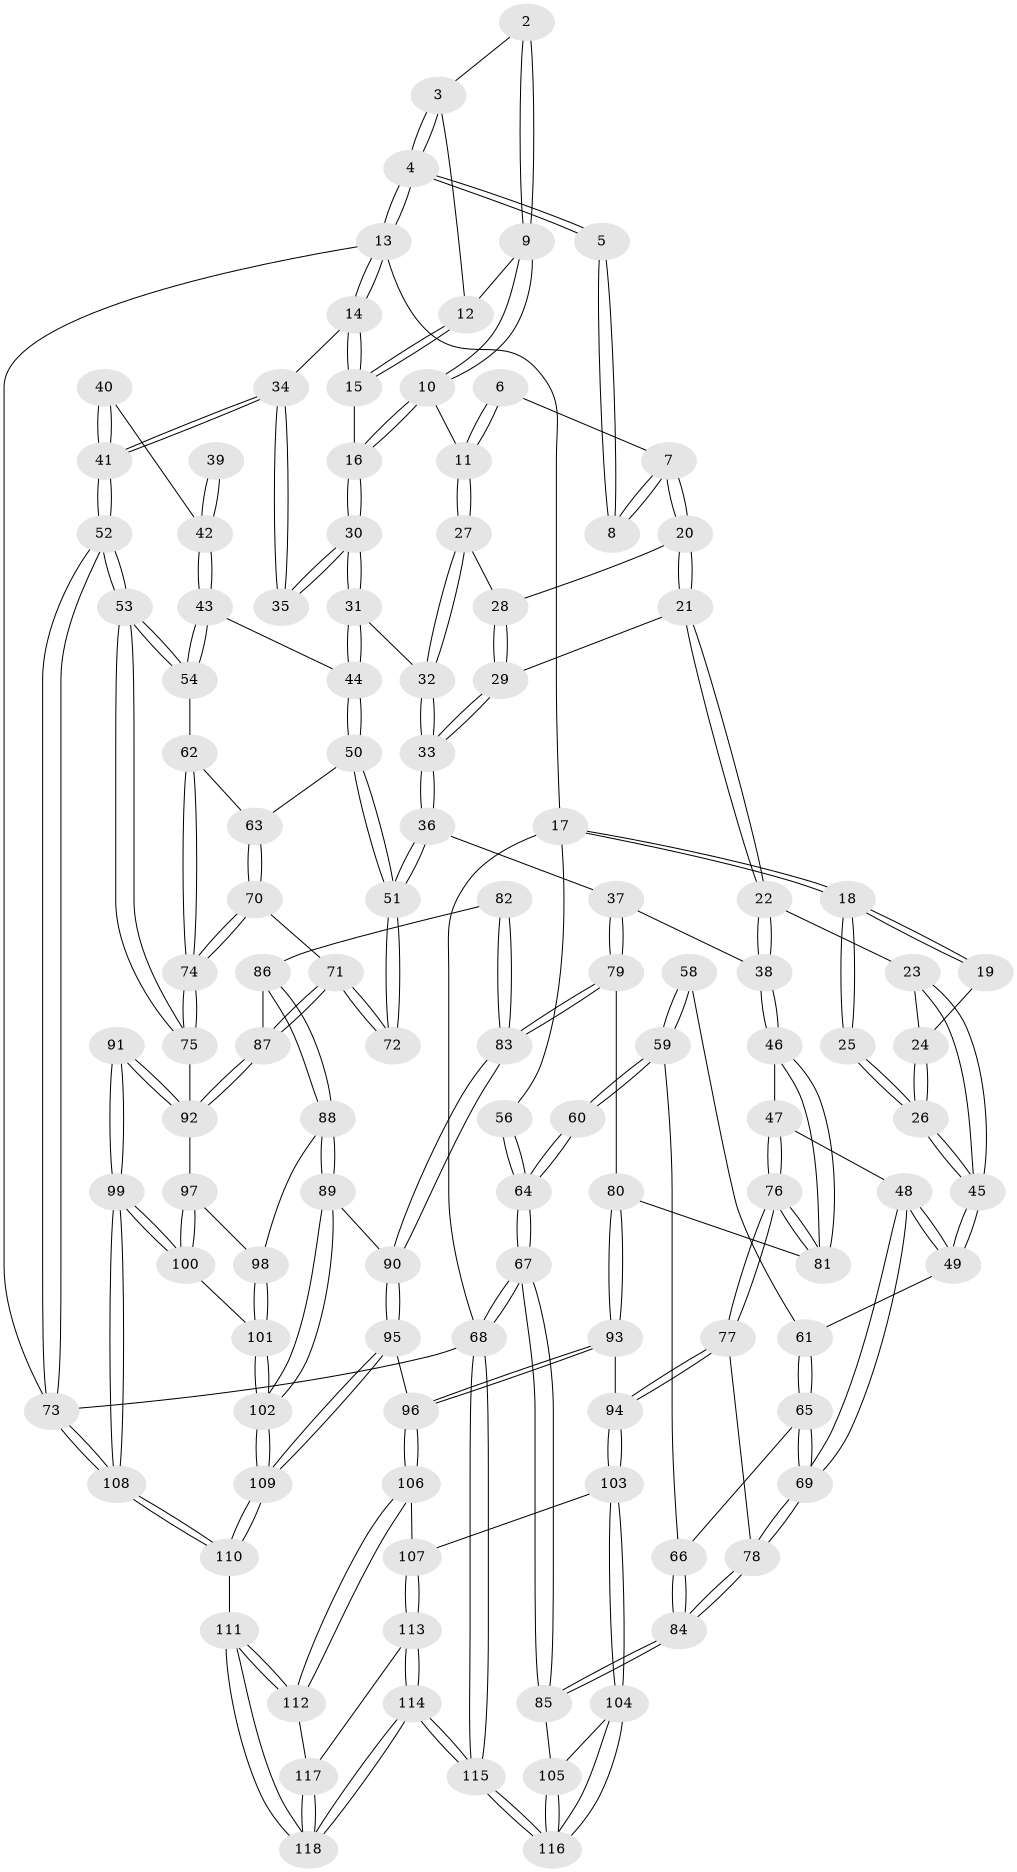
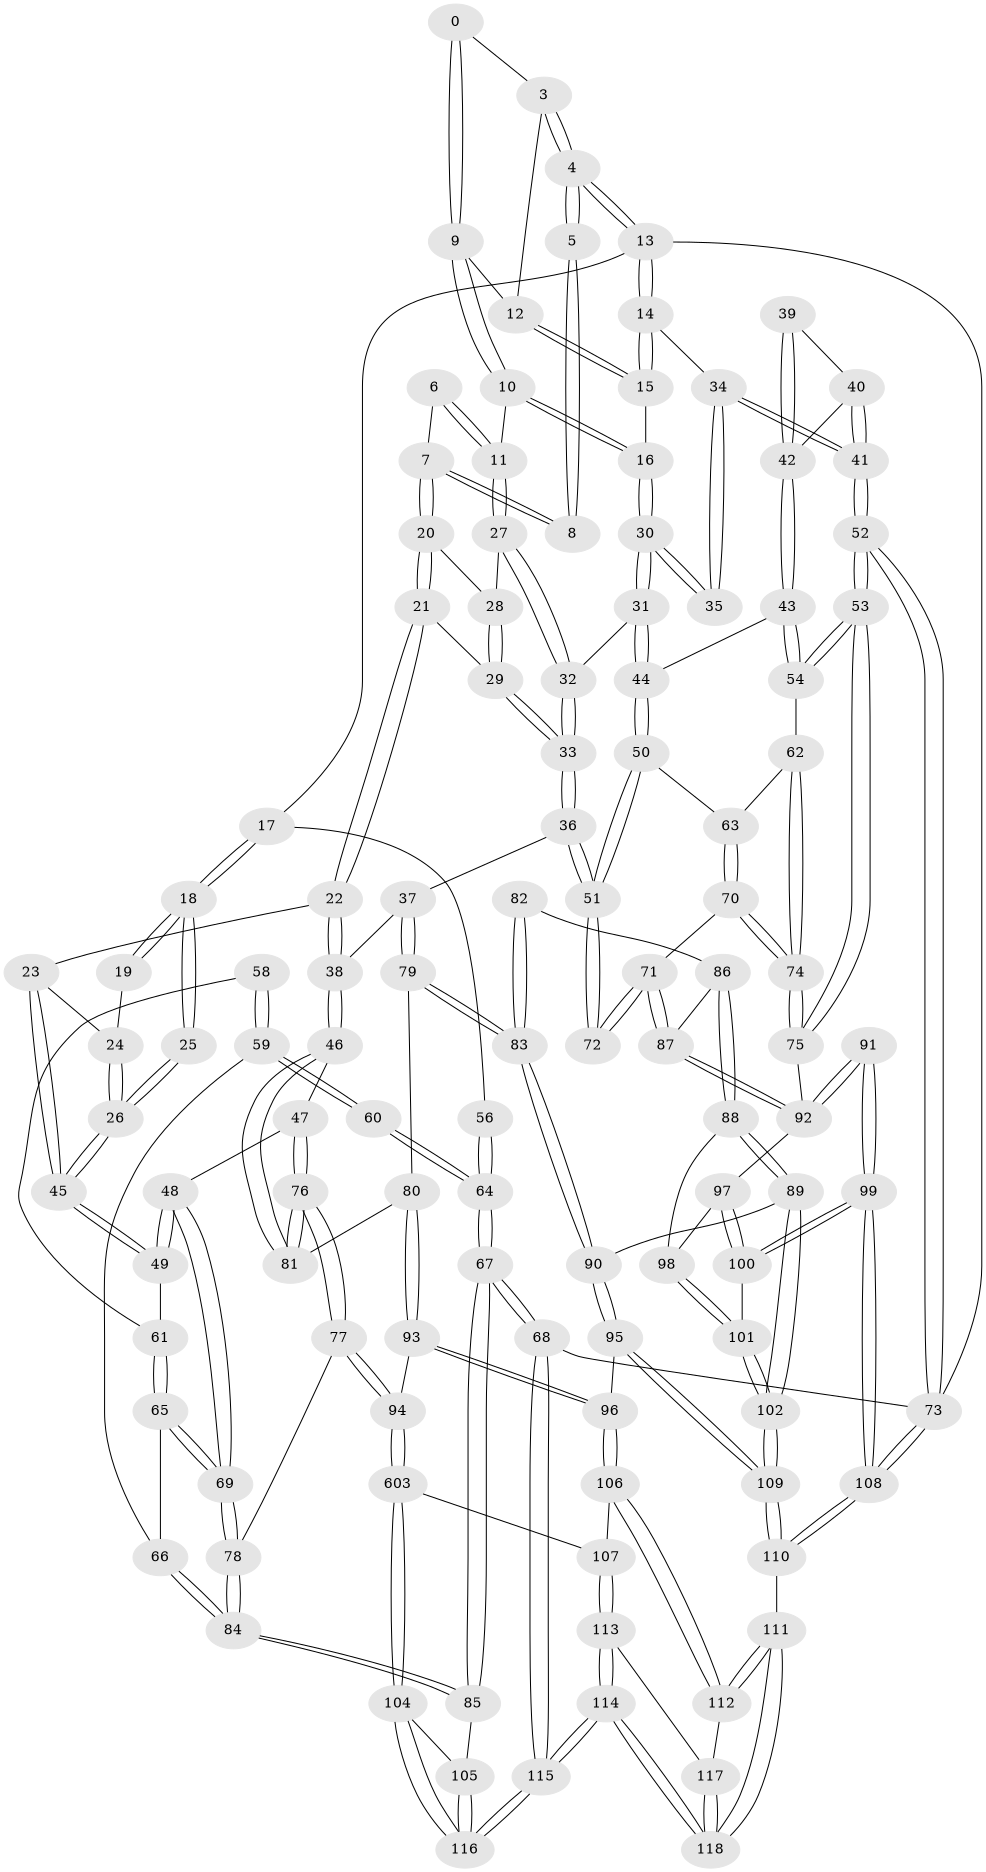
  graph {
    node [color=gray90 style=filled]
-   2
+   2 [label=0]
    3
    9
    6
    7
    11
    4
    12
    10
    5
    13
    15
    8
    14
    17
    73
    20
    27
    21
    28
    16
    30
    32
    34
    18
    56
    68
    108
    35
    41
    31
    19
    25
    64
    115
    24
    26
    22
    29
    23
    38
    33
    45
    46
    49
    36
    44
    50
    37
    51
    52
    79
    72
    80
    83
    47
    81
    39
    40
    42
    43
    53
    54
    62
    63
    61
    48
    76
    69
    77
    78
    65
    70
    75
    92
    74
    58
    59
    67
    60
    66
    84
    71
    85
    105
    116
    87
    82
    86
    110
    91
    99
    94
-   103
+   103 [label=603]
    93
    90
    96
    88
    95
    89
    98
    97
    102
    101
    109
    100
    106
    104
    107
    112
    113
    117
    114
    111
    118
    2 -- 3
    2 -- 9
    2 -- 9
    3 -- 4
    3 -- 4
    3 -- 12
    9 -- 12
    9 -- 10
    9 -- 10
    6 -- 7
    6 -- 11
    6 -- 11
    7 -- 8
    7 -- 8
    7 -- 20
    7 -- 20
    11 -- 27
    11 -- 27
    4 -- 5
    4 -- 5
    4 -- 13
    4 -- 13
    12 -- 15
    12 -- 15
    10 -- 11
    10 -- 16
    10 -- 16
    5 -- 8
    5 -- 8
    13 -- 14
    13 -- 14
    13 -- 17
    13 -- 73
    15 -- 16
    14 -- 15
    14 -- 15
    14 -- 34
    17 -- 18
    17 -- 18
    17 -- 56
-   17 -- 68
    73 -- 108
    73 -- 108
    20 -- 21
    20 -- 21
    20 -- 28
    27 -- 28
    27 -- 32
    27 -- 32
    21 -- 22
    21 -- 22
    21 -- 29
    28 -- 29
    28 -- 29
    16 -- 30
    16 -- 30
    30 -- 35
    30 -- 35
    30 -- 31
    30 -- 31
    32 -- 33
    32 -- 33
    34 -- 35
    34 -- 35
    34 -- 41
    34 -- 41
    18 -- 19
    18 -- 19
    18 -- 25
    18 -- 25
    56 -- 64
    56 -- 64
    68 -- 73
    68 -- 115
    68 -- 115
    108 -- 110
    108 -- 110
    41 -- 52
    41 -- 52
    31 -- 32
    31 -- 44
    31 -- 44
    19 -- 24
    25 -- 26
    25 -- 26
    64 -- 67
    64 -- 67
    115 -- 116
    115 -- 116
    24 -- 26
    24 -- 26
    26 -- 45
    26 -- 45
    22 -- 23
    22 -- 38
    22 -- 38
    29 -- 33
    29 -- 33
    23 -- 24
    23 -- 45
    23 -- 45
    38 -- 46
    38 -- 46
    33 -- 36
    33 -- 36
    45 -- 49
    45 -- 49
    46 -- 47
    46 -- 81
    46 -- 81
    49 -- 61
    36 -- 37
    36 -- 51
    36 -- 51
    44 -- 50
    44 -- 50
    50 -- 51
    50 -- 51
    50 -- 63
    37 -- 38
    37 -- 79
    37 -- 79
    51 -- 72
    51 -- 72
    52 -- 73
    52 -- 73
    52 -- 53
    52 -- 53
    79 -- 80
    79 -- 83
    79 -- 83
    80 -- 81
    80 -- 93
    80 -- 93
    83 -- 90
    83 -- 90
    47 -- 48
    47 -- 76
    47 -- 76
+   39 -- 40
    39 -- 42
    39 -- 42
    40 -- 41
    40 -- 41
    40 -- 42
    42 -- 43
    42 -- 43
    43 -- 44
    43 -- 54
    43 -- 54
    53 -- 54
    53 -- 54
    53 -- 75
    53 -- 75
    54 -- 62
    62 -- 63
    62 -- 74
    62 -- 74
    63 -- 70
    63 -- 70
    61 -- 65
    61 -- 65
    48 -- 49
    48 -- 49
    48 -- 69
    48 -- 69
    76 -- 81
    76 -- 81
    76 -- 77
    76 -- 77
    69 -- 78
    69 -- 78
    77 -- 78
    77 -- 94
    77 -- 94
    78 -- 84
    78 -- 84
    65 -- 69
    65 -- 69
    65 -- 66
    70 -- 74
    70 -- 74
    70 -- 71
    75 -- 92
    92 -- 97
    74 -- 75
    74 -- 75
    58 -- 61
    58 -- 59
    58 -- 59
    59 -- 60
    59 -- 60
    59 -- 66
    67 -- 68
    67 -- 68
    67 -- 85
    67 -- 85
    60 -- 64
    60 -- 64
    66 -- 84
    66 -- 84
    84 -- 85
    84 -- 85
    71 -- 72
    71 -- 72
    71 -- 87
    71 -- 87
    85 -- 105
    105 -- 116
    105 -- 116
    87 -- 92
    87 -- 92
    82 -- 83
    82 -- 83
    82 -- 86
    86 -- 87
    86 -- 88
    86 -- 88
    110 -- 111
    91 -- 92
    91 -- 92
    91 -- 99
    91 -- 99
    99 -- 108
    99 -- 108
    99 -- 100
    99 -- 100
    94 -- 103
    94 -- 103
    103 -- 104
    103 -- 104
    103 -- 107
    93 -- 94
    93 -- 96
    93 -- 96
    90 -- 95
    90 -- 95
    96 -- 106
    96 -- 106
    88 -- 89
    88 -- 89
    88 -- 98
    95 -- 96
    95 -- 109
    95 -- 109
    89 -- 90
    89 -- 102
    89 -- 102
    98 -- 101
    98 -- 101
    97 -- 98
    97 -- 100
    97 -- 100
    102 -- 109
    102 -- 109
    101 -- 102
    101 -- 102
    109 -- 110
    109 -- 110
    100 -- 101
    106 -- 107
    106 -- 112
    106 -- 112
    104 -- 105
    104 -- 116
    104 -- 116
    107 -- 113
    107 -- 113
    112 -- 117
    113 -- 117
    113 -- 114
    113 -- 114
    117 -- 118
    117 -- 118
    114 -- 115
    114 -- 115
    114 -- 118
    114 -- 118
    111 -- 112
    111 -- 112
    111 -- 118
    111 -- 118
  }
